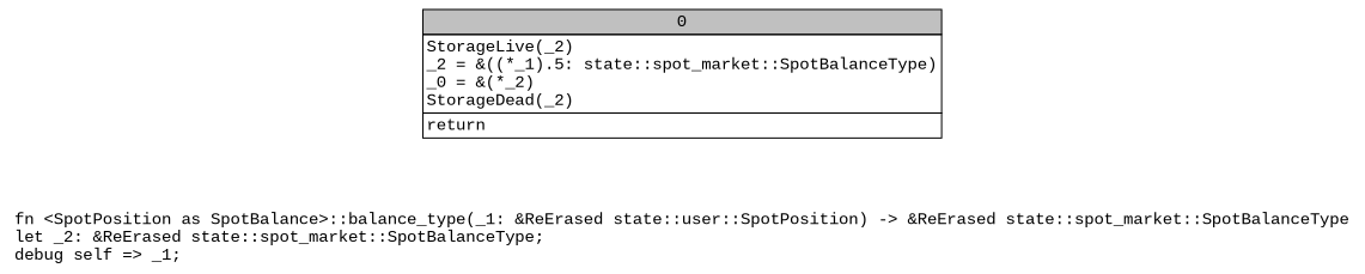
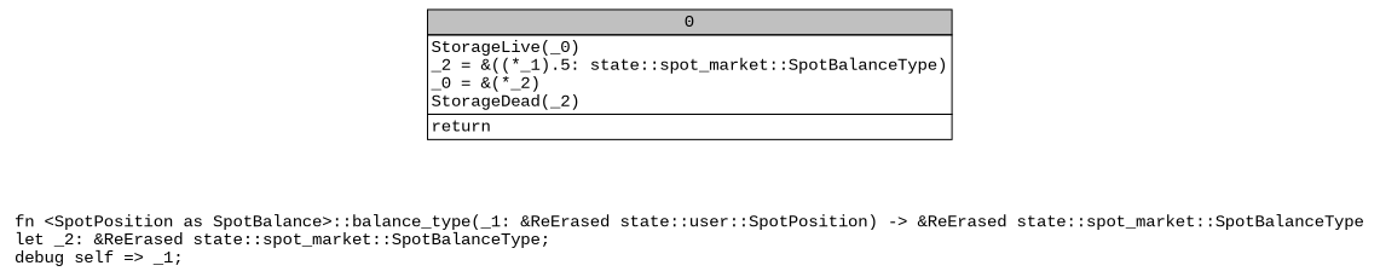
  digraph {
    fontname="Liberation Mono"
    label=<fn &lt;SpotPosition as SpotBalance&gt;::balance_type(_1: &amp;ReErased state::user::SpotPosition) -&gt; &amp;ReErased state::spot_market::SpotBalanceType<br align="left"/>let _2: &amp;ReErased state::spot_market::SpotBalanceType;<br align="left"/>debug self =&gt; _1;<br align="left"/>>
-   n1 [fontname="Liberation Mono" label=<<table border="0" cellborder="1" cellspacing="0"><tr><td bgcolor="gray" align="center" colspan="1">0</td></tr><tr><td align="left" balign="left">StorageLive(_2)<br/>_2 = &amp;((*_1).5: state::spot_market::SpotBalanceType)<br/>_0 = &amp;(*_2)<br/>StorageDead(_2)<br/></td></tr><tr><td align="left">return</td></tr></table>> shape=none]
+   n1 [fontname="Liberation Mono" label=<<table border="0" cellborder="1" cellspacing="0"><tr><td bgcolor="gray" align="center" colspan="1">0</td></tr><tr><td align="left" balign="left">StorageLive(_0)<br/>_2 = &amp;((*_1).5: state::spot_market::SpotBalanceType)<br/>_0 = &amp;(*_2)<br/>StorageDead(_2)<br/></td></tr><tr><td align="left">return</td></tr></table>> shape=none]
  }
